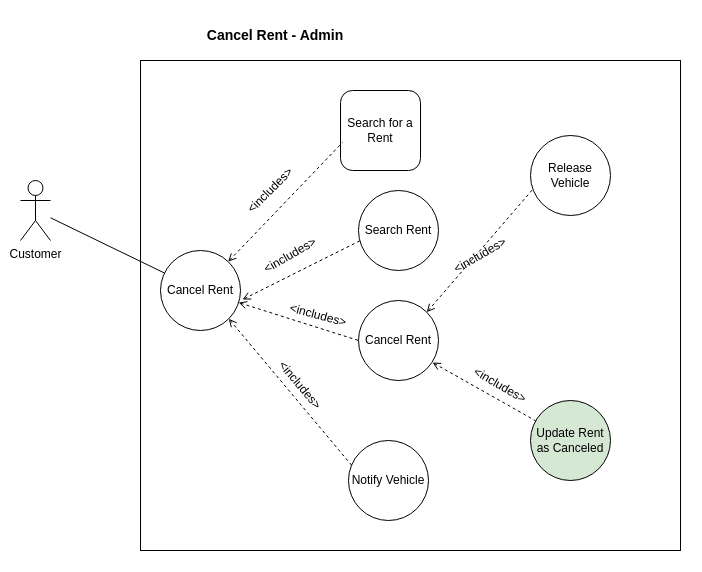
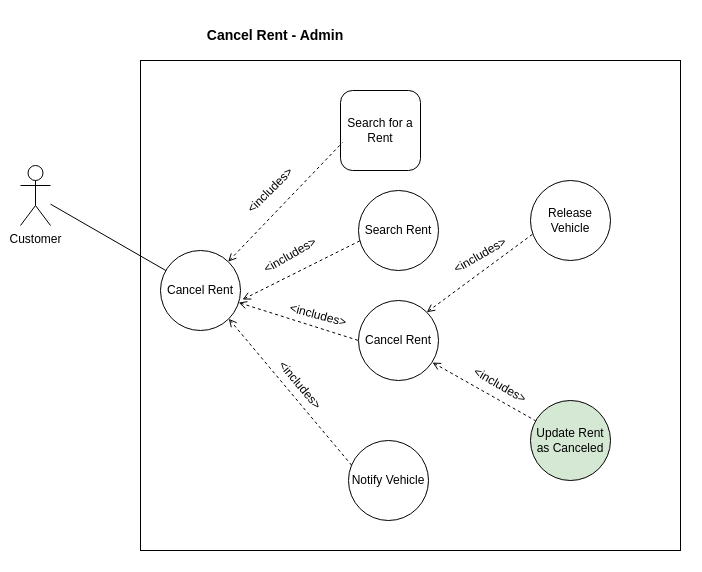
  <mxCell id="0" />
  <mxCell id="1" parent="0" />
  <mxCell id="2" value="" style="rounded=0;whiteSpace=wrap;html=1;" parent="1" vertex="1"><mxGeometry x="140" y="60" width="540" height="490" as="geometry" /></mxCell>
- <mxCell id="3" value="Customer" style="shape=umlActor;verticalLabelPosition=bottom;verticalAlign=top;html=1;outlineConnect=0;" parent="1" vertex="1"><mxGeometry x="20" y="180" width="30" height="60" as="geometry" /></mxCell>
+ <mxCell id="3" value="Customer" style="shape=umlActor;verticalLabelPosition=bottom;verticalAlign=top;html=1;outlineConnect=0;" parent="1" vertex="1"><mxGeometry x="20" y="165" width="30" height="60" as="geometry" /></mxCell>
  <mxCell id="4" value="Cancel Rent" style="ellipse;whiteSpace=wrap;html=1;aspect=fixed;" parent="1" vertex="1"><mxGeometry x="160" y="250" width="80" height="80" as="geometry" /></mxCell>
  <mxCell id="5" value="" style="endArrow=none;html=1;rounded=0;" parent="1" source="3" target="4" edge="1"><mxGeometry width="50" height="50" relative="1" as="geometry"><mxPoint x="90" y="240" as="sourcePoint" /><mxPoint x="140" y="200" as="targetPoint" /></mxGeometry></mxCell>
  <mxCell id="6" value="&lt;b&gt;&lt;font style=&quot;font-size: 14px;&quot;&gt;Cancel Rent - Admin&lt;/font&gt;&lt;/b&gt;" style="text;strokeColor=none;align=center;fillColor=none;html=1;verticalAlign=middle;whiteSpace=wrap;rounded=0;" parent="1" vertex="1"><mxGeometry x="200" y="20" width="150" height="30" as="geometry" /></mxCell>
  <mxCell id="7" value="Search for a Rent" style="whiteSpace=wrap;html=1;aspect=fixed;rounded=1;" parent="1" vertex="1"><mxGeometry x="340" y="90" width="80" height="80" as="geometry" /></mxCell>
  <mxCell id="8" value="" style="endArrow=none;html=1;rounded=0;entryX=0.025;entryY=0.65;entryDx=0;entryDy=0;entryPerimeter=0;dashed=1;endFill=0;startArrow=open;startFill=0;" parent="1" source="4" target="7" edge="1"><mxGeometry width="50" height="50" relative="1" as="geometry"><mxPoint x="100" y="280" as="sourcePoint" /><mxPoint x="251" y="239" as="targetPoint" /></mxGeometry></mxCell>
  <mxCell id="9" value="Cancel Rent" style="ellipse;whiteSpace=wrap;html=1;aspect=fixed;direction=south;" parent="1" vertex="1"><mxGeometry x="358" y="300" width="80" height="80" as="geometry" /></mxCell>
  <mxCell id="10" value="" style="endArrow=none;html=1;rounded=0;entryX=0.025;entryY=0.625;entryDx=0;entryDy=0;entryPerimeter=0;dashed=1;startArrow=open;startFill=0;exitX=1.025;exitY=0.613;exitDx=0;exitDy=0;exitPerimeter=0;" parent="1" source="4" edge="1" target="11"><mxGeometry width="50" height="50" relative="1" as="geometry"><mxPoint x="260" y="220" as="sourcePoint" /><mxPoint x="340" y="243" as="targetPoint" /></mxGeometry></mxCell>
  <mxCell id="11" value="Search Rent" style="ellipse;whiteSpace=wrap;html=1;aspect=fixed;" parent="1" vertex="1"><mxGeometry x="358" y="190" width="80" height="80" as="geometry" /></mxCell>
  <mxCell id="12" value="" style="endArrow=none;html=1;rounded=0;entryX=0.5;entryY=1;entryDx=0;entryDy=0;dashed=1;startArrow=open;startFill=0;" parent="1" source="4" edge="1" target="9"><mxGeometry width="50" height="50" relative="1" as="geometry"><mxPoint x="270" y="329" as="sourcePoint" /><mxPoint x="348" y="353" as="targetPoint" /></mxGeometry></mxCell>
  <mxCell id="13" value="&amp;lt;includes&amp;gt;" style="text;strokeColor=none;align=center;fillColor=none;html=1;verticalAlign=middle;whiteSpace=wrap;rounded=0;rotation=-45;" parent="1" vertex="1"><mxGeometry x="240" y="175" width="60" height="30" as="geometry" /></mxCell>
  <mxCell id="14" value="&amp;lt;includes&amp;gt;" style="text;strokeColor=none;align=center;fillColor=none;html=1;verticalAlign=middle;whiteSpace=wrap;rounded=0;rotation=-30;" parent="1" vertex="1"><mxGeometry x="260" y="240" width="60" height="30" as="geometry" /></mxCell>
  <mxCell id="15" value="&amp;lt;includes&amp;gt;" style="text;strokeColor=none;align=center;fillColor=none;html=1;verticalAlign=middle;whiteSpace=wrap;rounded=0;rotation=15;" parent="1" vertex="1"><mxGeometry x="288" y="300" width="60" height="30" as="geometry" /></mxCell>
  <mxCell id="16" value="&lt;div&gt;Notify Vehicle&lt;/div&gt;" style="ellipse;whiteSpace=wrap;html=1;aspect=fixed;" parent="1" vertex="1"><mxGeometry x="348" y="440" width="80" height="80" as="geometry" /></mxCell>
  <mxCell id="17" value="" style="endArrow=none;html=1;rounded=0;entryX=0.063;entryY=0.338;entryDx=0;entryDy=0;entryPerimeter=0;dashed=1;startArrow=open;startFill=0;exitX=1;exitY=1;exitDx=0;exitDy=0;" parent="1" source="4" target="16" edge="1"><mxGeometry width="50" height="50" relative="1" as="geometry"><mxPoint x="247" y="340" as="sourcePoint" /><mxPoint x="348" y="453" as="targetPoint" /></mxGeometry></mxCell>
  <mxCell id="18" value="&amp;lt;includes&amp;gt;" style="text;strokeColor=none;align=center;fillColor=none;html=1;verticalAlign=middle;whiteSpace=wrap;rounded=0;rotation=50;" parent="1" vertex="1"><mxGeometry x="270" y="370" width="60" height="30" as="geometry" /></mxCell>
- <mxCell id="19" value="Release Vehicle" style="ellipse;whiteSpace=wrap;html=1;aspect=fixed;direction=south;" parent="1" vertex="1"><mxGeometry x="530" y="135" width="80" height="80" as="geometry" /></mxCell>
+ <mxCell id="19" value="Release Vehicle" style="ellipse;whiteSpace=wrap;html=1;aspect=fixed;direction=south;" parent="1" vertex="1"><mxGeometry x="530" y="180" width="80" height="80" as="geometry" /></mxCell>
  <mxCell id="20" value="Update Rent as Canceled" style="ellipse;whiteSpace=wrap;html=1;aspect=fixed;direction=south;fillColor=#d5e8d4;" parent="1" vertex="1"><mxGeometry x="530" y="400" width="80" height="80" as="geometry" /></mxCell>
  <mxCell id="21" value="" style="endArrow=none;html=1;rounded=0;entryX=0.663;entryY=0.963;entryDx=0;entryDy=0;entryPerimeter=0;dashed=1;endFill=0;startArrow=open;startFill=0;exitX=0;exitY=0;exitDx=0;exitDy=0;" parent="1" source="9" target="19" edge="1"><mxGeometry width="50" height="50" relative="1" as="geometry"><mxPoint x="420" y="270" as="sourcePoint" /><mxPoint x="534" y="151" as="targetPoint" /></mxGeometry></mxCell>
  <mxCell id="22" value="&amp;lt;includes&amp;gt;" style="text;strokeColor=none;align=center;fillColor=none;html=1;verticalAlign=middle;whiteSpace=wrap;rounded=0;rotation=-30;" parent="1" vertex="1"><mxGeometry x="450" y="240" width="60" height="30" as="geometry" /></mxCell>
  <mxCell id="23" value="" style="endArrow=none;html=1;rounded=0;dashed=1;endFill=0;startArrow=open;startFill=0;exitX=0.775;exitY=0.075;exitDx=0;exitDy=0;exitPerimeter=0;" parent="1" source="9" target="20" edge="1"><mxGeometry width="50" height="50" relative="1" as="geometry"><mxPoint x="417" y="300" as="sourcePoint" /><mxPoint x="530" y="320" as="targetPoint" /></mxGeometry></mxCell>
  <mxCell id="24" value="&amp;lt;includes&amp;gt;" style="text;strokeColor=none;align=center;fillColor=none;html=1;verticalAlign=middle;whiteSpace=wrap;rounded=0;rotation=30;" parent="1" vertex="1"><mxGeometry x="470" y="370" width="60" height="30" as="geometry" /></mxCell>
